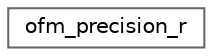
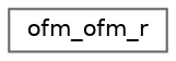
  digraph {
    rankdir=LR
-   n1 [color=grey40 fillcolor=white fontname=Helvetica fontsize=10 height=0.2 label=ofm_precision_r shape=box style=filled width=0.4]
+   n1 [color=grey40 fillcolor=white fontname=Helvetica fontsize=10 height=0.2 label=ofm_ofm_r shape=box style=filled width=0.4]
  }
